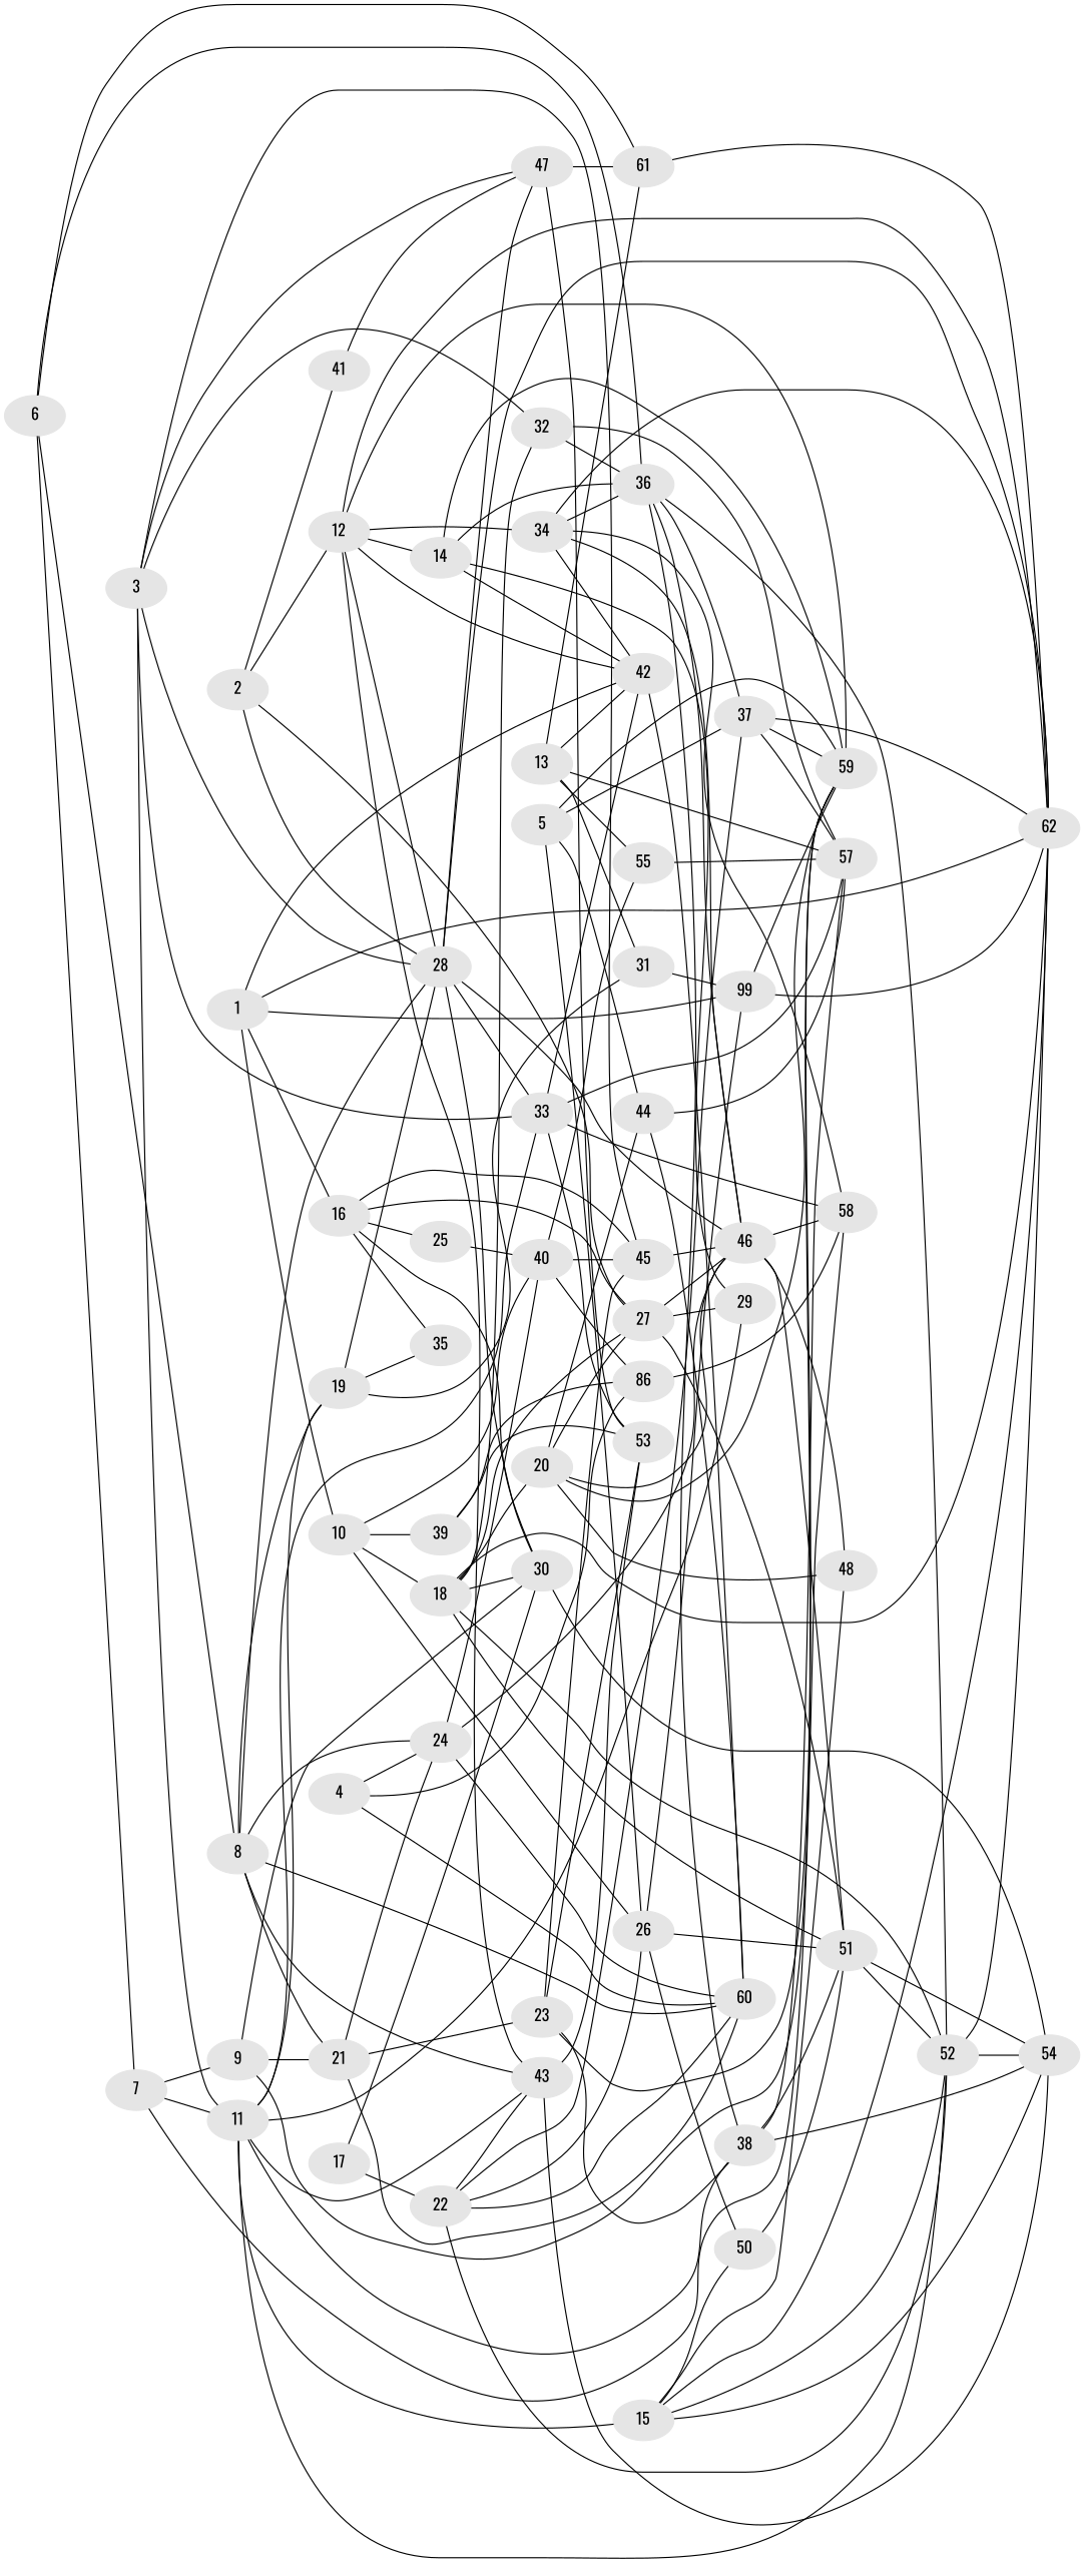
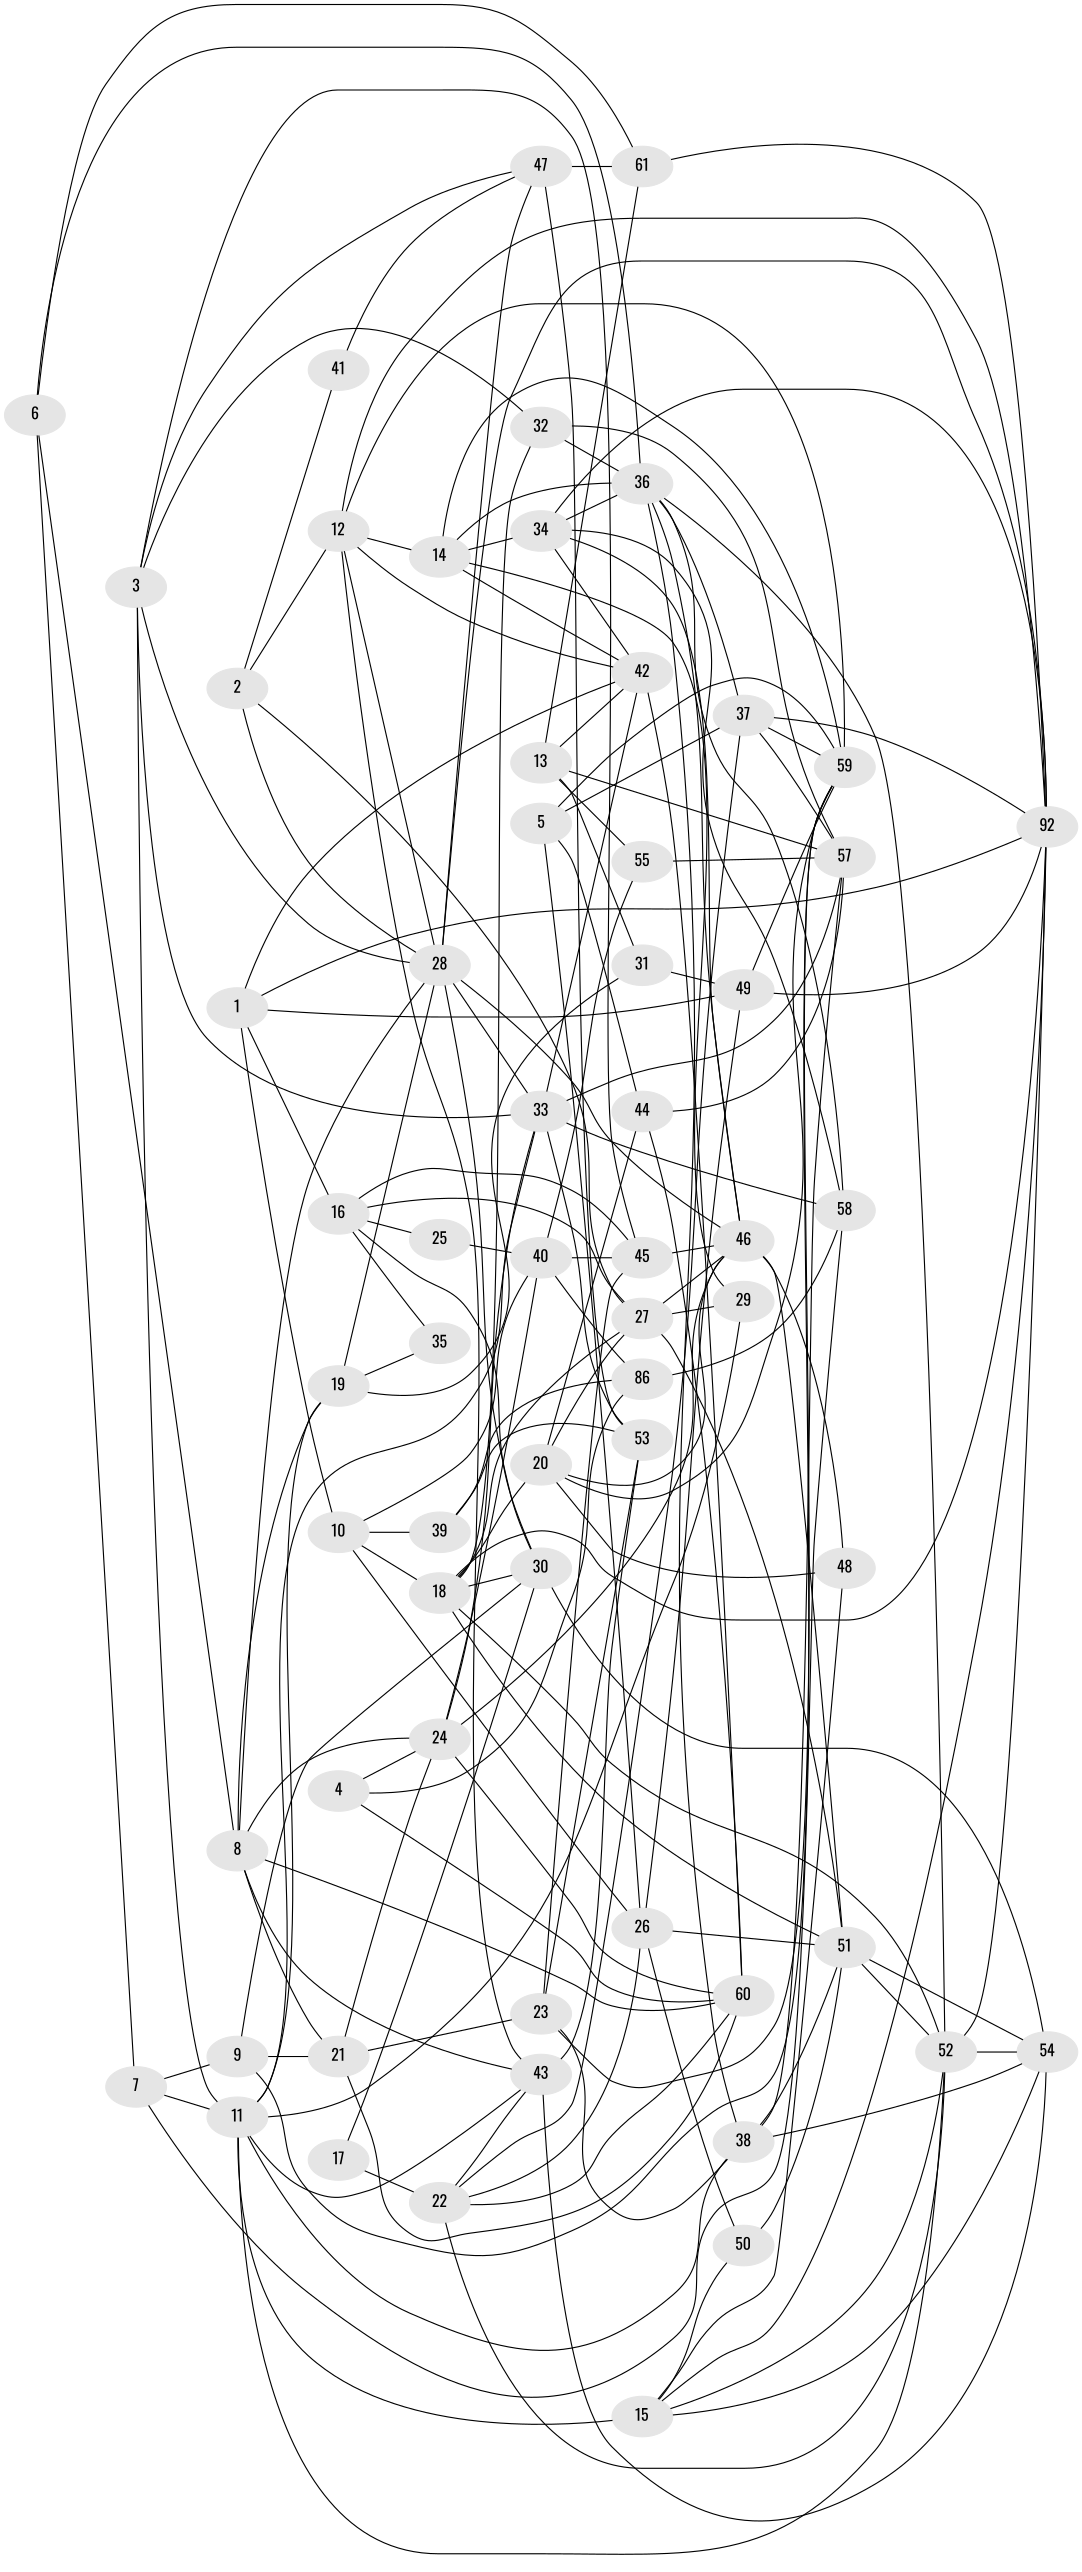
  graph {
    fontname=Oswald
    rankdir=LR
    node [color=gray90 fontname=Oswald style=filled]
    edge [fontname=Oswald weight=1.0]
    1
    10
    16
    42
-   49 [label=99]
-   62
+   49
+   62 [label=92]
    26
    18
    39
    40
    27
    45
    30
    25
    35
    60
    59
    2
    12
    28
    41
    43
    14
    29
    51
    46
    33
    47
    3
    11
    32
    19
    15
    38
    52
    36
    57
    58
    53
    61
    4
    24
    n43 [label=86]
    5
    37
    44
    50
    6
    7
    8
    9
    21
    31
    23
    54
    20
    55
    48
    34
    13
    17
    22
    1 -- 10
    1 -- 16
    1 -- 42
    1 -- 49
    1 -- 62
    10 -- 26
    10 -- 18
    10 -- 39 [weight=2.0]
    10 -- 40
    16 -- 27
    16 -- 45
    16 -- 30
    16 -- 25
    16 -- 35
    42 -- 60
    49 -- 62
    49 -- 59
    26 -- 49
    26 -- 51
    26 -- 50
    18 -- 62
    18 -- 27
    18 -- 30
    18 -- 51 [weight=2.0]
    18 -- 32
    18 -- 52
    18 -- 20
    39 -- 53
    39 -- n43
    40 -- 45
    40 -- n43
    40 -- 55 [weight=2.0]
    27 -- 29
    27 -- 51
    27 -- 46
    45 -- 46
    30 -- 54
    25 -- 40
    2 -- 27
    2 -- 12
    2 -- 28
    2 -- 41
    12 -- 42
    12 -- 62 [weight=2.0]
    12 -- 59 [weight=2.0]
    12 -- 28
    12 -- 43
    12 -- 14
    28 -- 62
    28 -- 30
    28 -- 46
    28 -- 33
    28 -- 47
    41 -- 47
    43 -- 53
    43 -- 54
    14 -- 42
    14 -- 59
    14 -- 29
    14 -- 36
-   12 -- 34
+   14 -- 34
    51 -- 52
    51 -- 54 [weight=2.0]
    46 -- 51
-   46 -- 58
+   36 -- 58
    46 -- 48
    33 -- 42
    33 -- 57
    33 -- 58
    33 -- 53
    47 -- 53
    47 -- 61 [weight=2.0]
    3 -- 45
    3 -- 28
    3 -- 33
    3 -- 47
    3 -- 11
    3 -- 32
    11 -- 43
    11 -- 29
    11 -- 33
    11 -- 19
    11 -- 15
    11 -- 38
    11 -- 52
    32 -- 36
    32 -- 57 [weight=2.0]
    19 -- 35
    19 -- 28
    19 -- 31
    15 -- 62
    15 -- 52
    15 -- 50
    15 -- 54
    15 -- 48
    38 -- 51
    38 -- 57
    38 -- 54
    52 -- 62 [weight=2.0]
    52 -- 54
    36 -- 46
    36 -- 38
    36 -- 52 [weight=2.0]
    36 -- 37
    61 -- 62
    4 -- 60
    4 -- 24
    4 -- n43
    24 -- 40
    24 -- 60
    24 -- 46
+   24 -- 33
    n43 -- 58
    5 -- 26
    5 -- 59
    5 -- 37
    5 -- 44
    37 -- 62
    37 -- 59
    37 -- 57
    44 -- 60
    44 -- 57
    50 -- 51
    6 -- 36
    6 -- 61
    6 -- 7
    6 -- 8
    7 -- 11
    7 -- 58
    7 -- 9
    8 -- 60
    8 -- 28
    8 -- 43 [weight=2.0]
    8 -- 19
    8 -- 24
    8 -- 21
    9 -- 30
    9 -- 59
    9 -- 21
    21 -- 60
    21 -- 24
    21 -- 23
    31 -- 49
    23 -- 45
    23 -- 59
    23 -- 38
    23 -- 53
    20 -- 27
    20 -- 59
    20 -- 46
    20 -- 44
    20 -- 48
    55 -- 57
    34 -- 42
    34 -- 62
    34 -- 46 [weight=2.0]
    34 -- 36
    34 -- 58
    13 -- 42
    13 -- 57
    13 -- 61
    13 -- 31
    13 -- 55
    17 -- 30
    17 -- 22
    22 -- 26
    22 -- 60
    22 -- 43
    22 -- 52
    22 -- 37
  }
